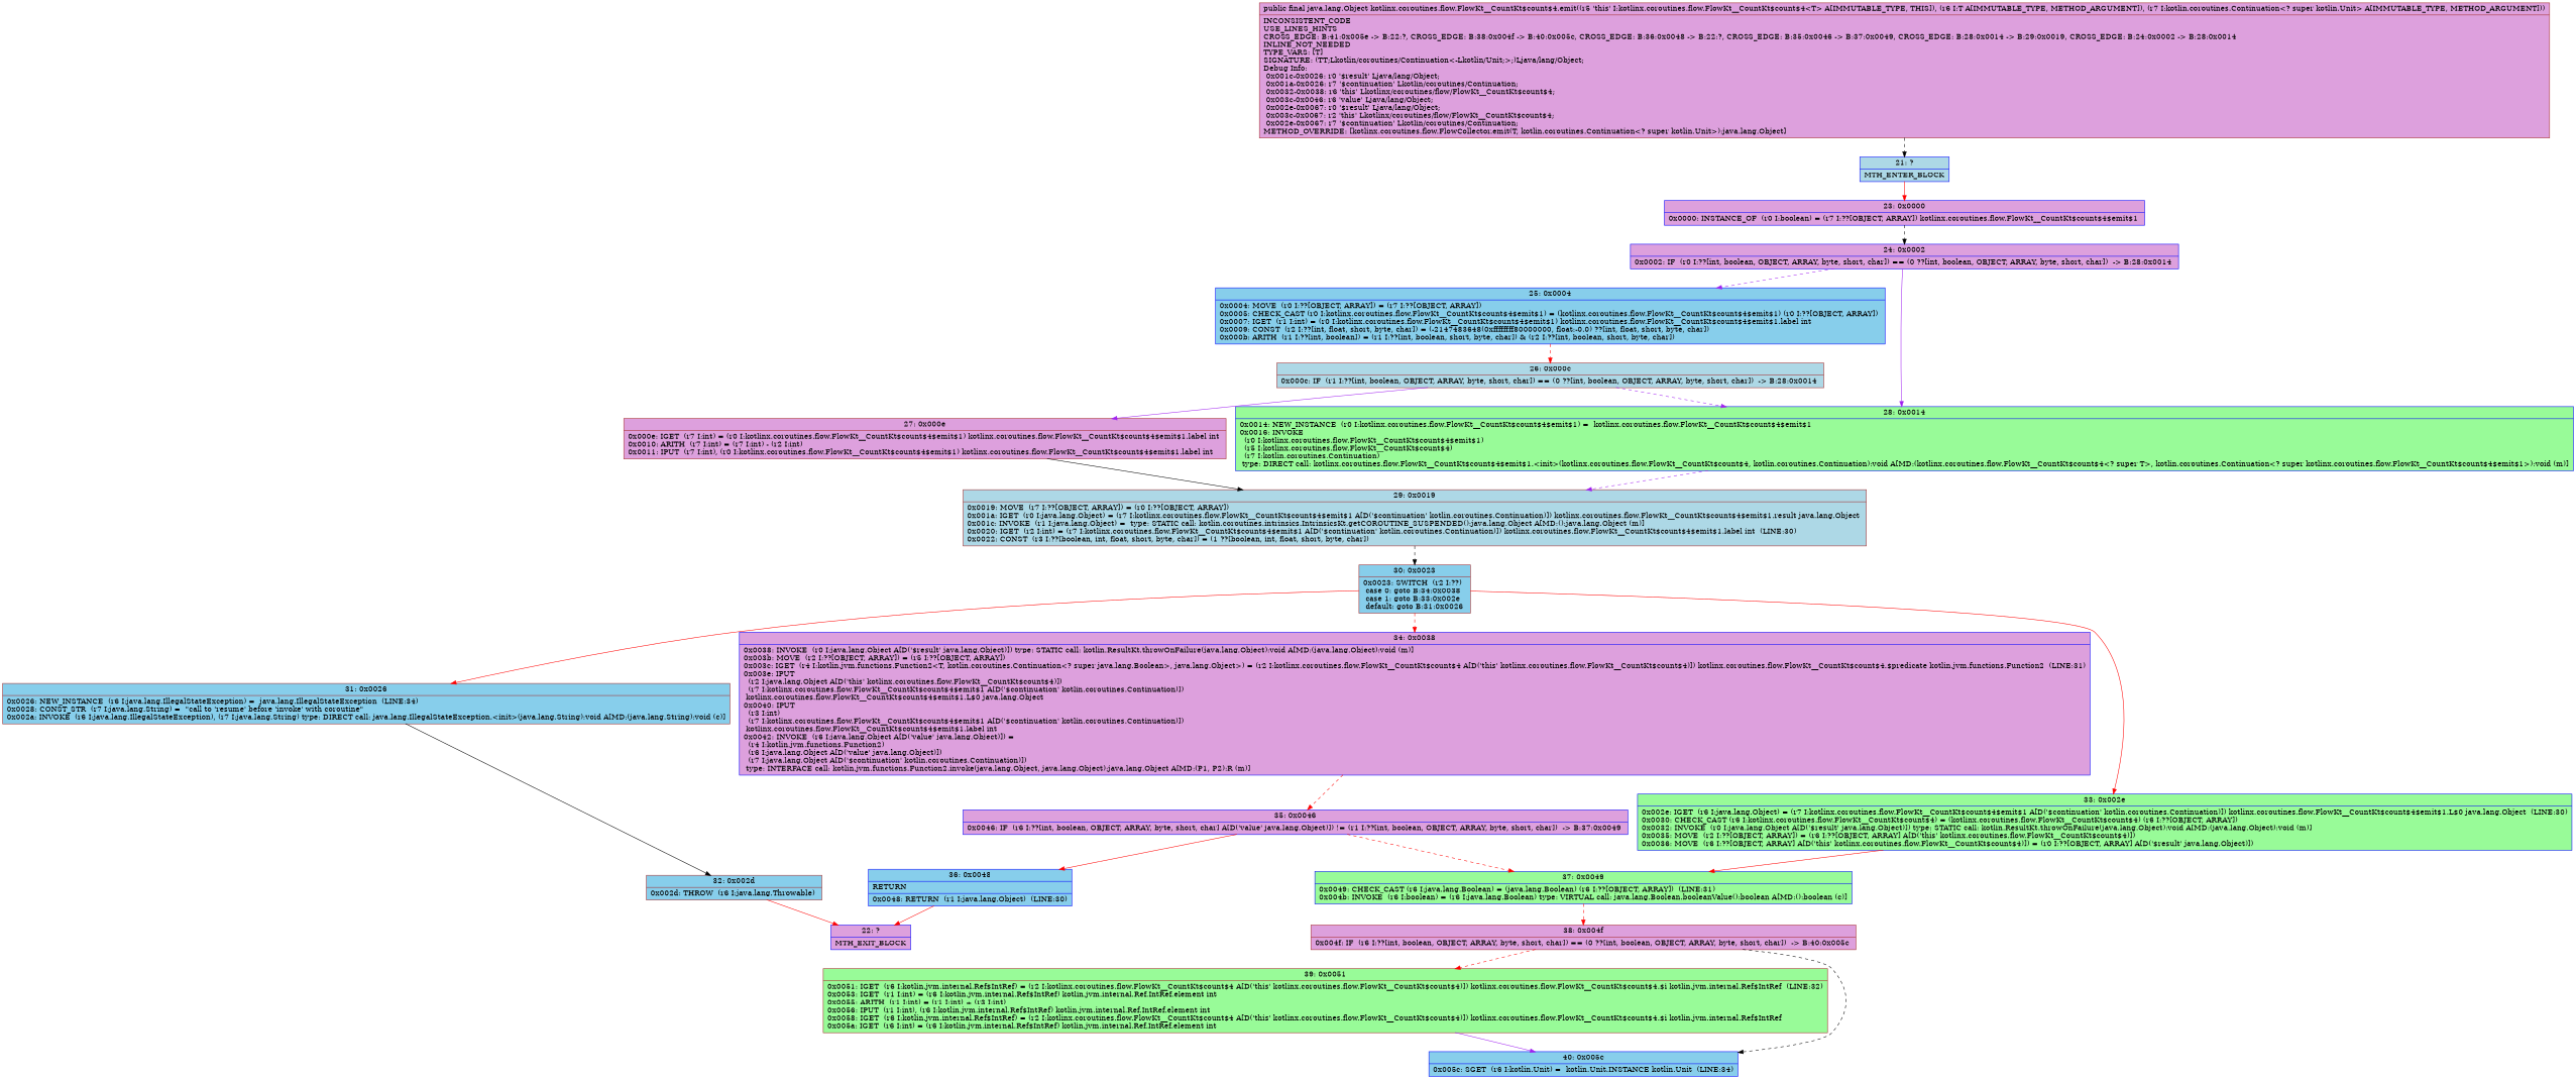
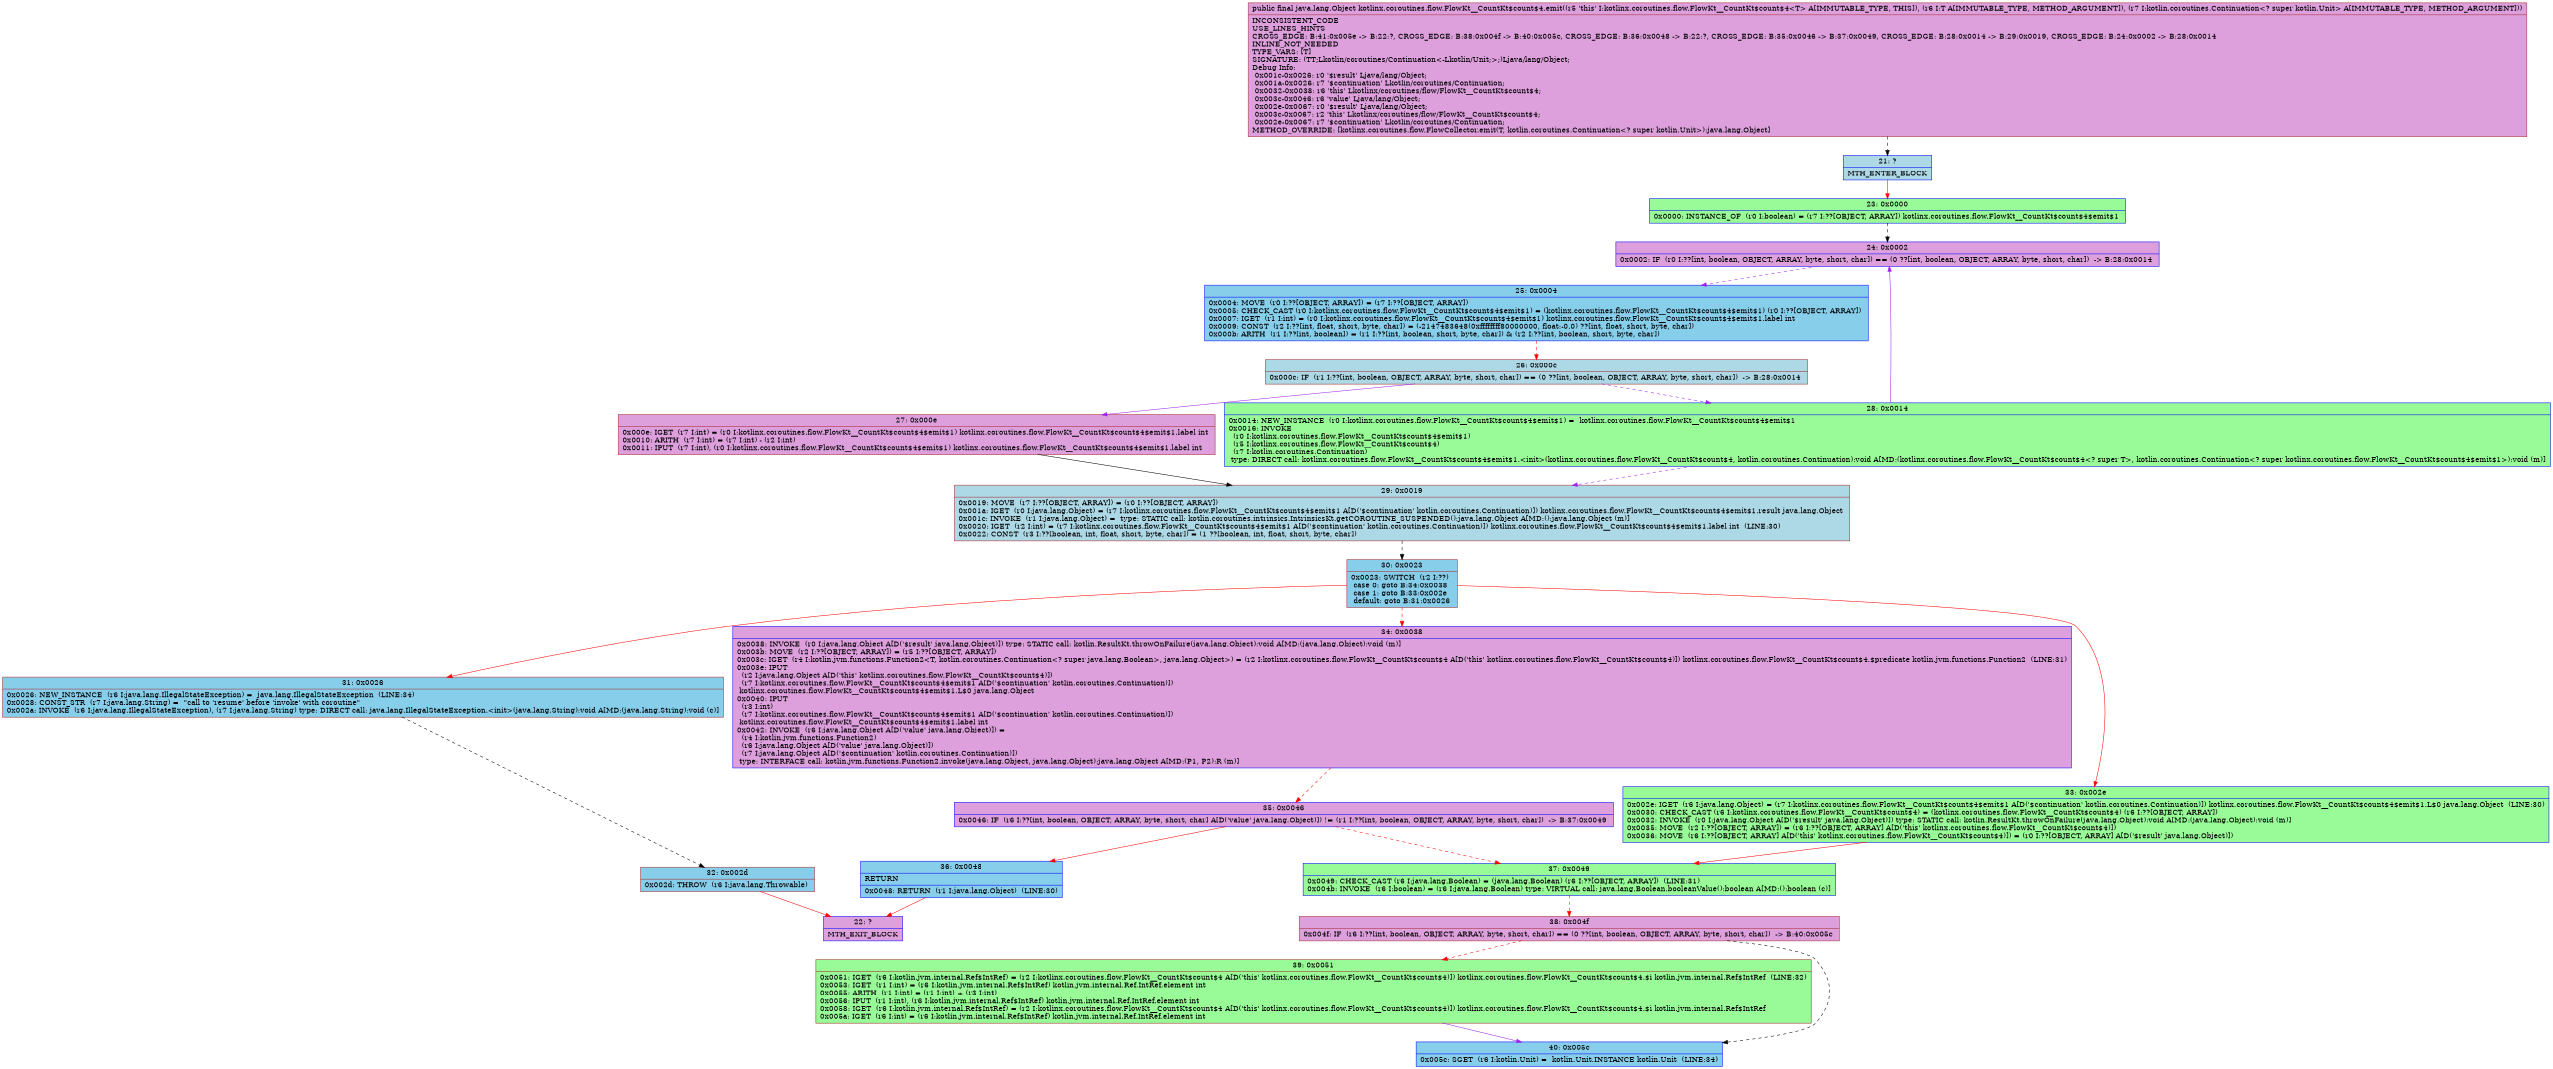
  digraph {
    node [color=blue fillcolor=plum shape=record style=filled]
    edge [color=red style=dashed]
    n1 [fillcolor=lightblue label="{21\:\ ?|MTH_ENTER_BLOCK\l}"]
-   n2 [label="{23\:\ 0x0000|0x0000: INSTANCE_OF  (r0 I:boolean) = (r7 I:??[OBJECT, ARRAY]) kotlinx.coroutines.flow.FlowKt__CountKt$count$4$emit$1 \l}"]
+   n2 [fillcolor=palegreen label="{23\:\ 0x0000|0x0000: INSTANCE_OF  (r0 I:boolean) = (r7 I:??[OBJECT, ARRAY]) kotlinx.coroutines.flow.FlowKt__CountKt$count$4$emit$1 \l}"]
    n3 [label="{24\:\ 0x0002|0x0002: IF  (r0 I:??[int, boolean, OBJECT, ARRAY, byte, short, char]) == (0 ??[int, boolean, OBJECT, ARRAY, byte, short, char])  \-\> B:28:0x0014 \l}"]
    n4 [fillcolor=skyblue label="{25\:\ 0x0004|0x0004: MOVE  (r0 I:??[OBJECT, ARRAY]) = (r7 I:??[OBJECT, ARRAY]) \l0x0005: CHECK_CAST (r0 I:kotlinx.coroutines.flow.FlowKt__CountKt$count$4$emit$1) = (kotlinx.coroutines.flow.FlowKt__CountKt$count$4$emit$1) (r0 I:??[OBJECT, ARRAY]) \l0x0007: IGET  (r1 I:int) = (r0 I:kotlinx.coroutines.flow.FlowKt__CountKt$count$4$emit$1) kotlinx.coroutines.flow.FlowKt__CountKt$count$4$emit$1.label int \l0x0009: CONST  (r2 I:??[int, float, short, byte, char]) = (\-2147483648(0xffffffff80000000, float:\-0.0) ??[int, float, short, byte, char]) \l0x000b: ARITH  (r1 I:??[int, boolean]) = (r1 I:??[int, boolean, short, byte, char]) & (r2 I:??[int, boolean, short, byte, char]) \l}"]
    n5 [fillcolor=palegreen label="{28\:\ 0x0014|0x0014: NEW_INSTANCE  (r0 I:kotlinx.coroutines.flow.FlowKt__CountKt$count$4$emit$1) =  kotlinx.coroutines.flow.FlowKt__CountKt$count$4$emit$1 \l0x0016: INVOKE  \l  (r0 I:kotlinx.coroutines.flow.FlowKt__CountKt$count$4$emit$1)\l  (r5 I:kotlinx.coroutines.flow.FlowKt__CountKt$count$4)\l  (r7 I:kotlin.coroutines.Continuation)\l type: DIRECT call: kotlinx.coroutines.flow.FlowKt__CountKt$count$4$emit$1.\<init\>(kotlinx.coroutines.flow.FlowKt__CountKt$count$4, kotlin.coroutines.Continuation):void A[MD:(kotlinx.coroutines.flow.FlowKt__CountKt$count$4\<? super T\>, kotlin.coroutines.Continuation\<? super kotlinx.coroutines.flow.FlowKt__CountKt$count$4$emit$1\>):void (m)]\l}"]
    n6 [color=brown fillcolor=lightblue label="{26\:\ 0x000c|0x000c: IF  (r1 I:??[int, boolean, OBJECT, ARRAY, byte, short, char]) == (0 ??[int, boolean, OBJECT, ARRAY, byte, short, char])  \-\> B:28:0x0014 \l}"]
    n7 [color=brown fillcolor=lightblue label="{29\:\ 0x0019|0x0019: MOVE  (r7 I:??[OBJECT, ARRAY]) = (r0 I:??[OBJECT, ARRAY]) \l0x001a: IGET  (r0 I:java.lang.Object) = (r7 I:kotlinx.coroutines.flow.FlowKt__CountKt$count$4$emit$1 A[D('$continuation' kotlin.coroutines.Continuation)]) kotlinx.coroutines.flow.FlowKt__CountKt$count$4$emit$1.result java.lang.Object \l0x001c: INVOKE  (r1 I:java.lang.Object) =  type: STATIC call: kotlin.coroutines.intrinsics.IntrinsicsKt.getCOROUTINE_SUSPENDED():java.lang.Object A[MD:():java.lang.Object (m)]\l0x0020: IGET  (r2 I:int) = (r7 I:kotlinx.coroutines.flow.FlowKt__CountKt$count$4$emit$1 A[D('$continuation' kotlin.coroutines.Continuation)]) kotlinx.coroutines.flow.FlowKt__CountKt$count$4$emit$1.label int  (LINE:30)\l0x0022: CONST  (r3 I:??[boolean, int, float, short, byte, char]) = (1 ??[boolean, int, float, short, byte, char]) \l}"]
    n8 [color=brown label="{27\:\ 0x000e|0x000e: IGET  (r7 I:int) = (r0 I:kotlinx.coroutines.flow.FlowKt__CountKt$count$4$emit$1) kotlinx.coroutines.flow.FlowKt__CountKt$count$4$emit$1.label int \l0x0010: ARITH  (r7 I:int) = (r7 I:int) \- (r2 I:int) \l0x0011: IPUT  (r7 I:int), (r0 I:kotlinx.coroutines.flow.FlowKt__CountKt$count$4$emit$1) kotlinx.coroutines.flow.FlowKt__CountKt$count$4$emit$1.label int \l}"]
    n9 [color=brown fillcolor=skyblue label="{30\:\ 0x0023|0x0023: SWITCH  (r2 I:??)\l case 0: goto B:34:0x0038\l case 1: goto B:33:0x002e\l default: goto B:31:0x0026 \l}"]
    n10 [color=brown fillcolor=skyblue label="{31\:\ 0x0026|0x0026: NEW_INSTANCE  (r6 I:java.lang.IllegalStateException) =  java.lang.IllegalStateException  (LINE:34)\l0x0028: CONST_STR  (r7 I:java.lang.String) =  \"call to 'resume' before 'invoke' with coroutine\" \l0x002a: INVOKE  (r6 I:java.lang.IllegalStateException), (r7 I:java.lang.String) type: DIRECT call: java.lang.IllegalStateException.\<init\>(java.lang.String):void A[MD:(java.lang.String):void (c)]\l}"]
    n11 [fillcolor=palegreen label="{33\:\ 0x002e|0x002e: IGET  (r6 I:java.lang.Object) = (r7 I:kotlinx.coroutines.flow.FlowKt__CountKt$count$4$emit$1 A[D('$continuation' kotlin.coroutines.Continuation)]) kotlinx.coroutines.flow.FlowKt__CountKt$count$4$emit$1.L$0 java.lang.Object  (LINE:30)\l0x0030: CHECK_CAST (r6 I:kotlinx.coroutines.flow.FlowKt__CountKt$count$4) = (kotlinx.coroutines.flow.FlowKt__CountKt$count$4) (r6 I:??[OBJECT, ARRAY]) \l0x0032: INVOKE  (r0 I:java.lang.Object A[D('$result' java.lang.Object)]) type: STATIC call: kotlin.ResultKt.throwOnFailure(java.lang.Object):void A[MD:(java.lang.Object):void (m)]\l0x0035: MOVE  (r2 I:??[OBJECT, ARRAY]) = (r6 I:??[OBJECT, ARRAY] A[D('this' kotlinx.coroutines.flow.FlowKt__CountKt$count$4)]) \l0x0036: MOVE  (r6 I:??[OBJECT, ARRAY] A[D('this' kotlinx.coroutines.flow.FlowKt__CountKt$count$4)]) = (r0 I:??[OBJECT, ARRAY] A[D('$result' java.lang.Object)]) \l}"]
    n12 [label="{34\:\ 0x0038|0x0038: INVOKE  (r0 I:java.lang.Object A[D('$result' java.lang.Object)]) type: STATIC call: kotlin.ResultKt.throwOnFailure(java.lang.Object):void A[MD:(java.lang.Object):void (m)]\l0x003b: MOVE  (r2 I:??[OBJECT, ARRAY]) = (r5 I:??[OBJECT, ARRAY]) \l0x003c: IGET  (r4 I:kotlin.jvm.functions.Function2\<T, kotlin.coroutines.Continuation\<? super java.lang.Boolean\>, java.lang.Object\>) = (r2 I:kotlinx.coroutines.flow.FlowKt__CountKt$count$4 A[D('this' kotlinx.coroutines.flow.FlowKt__CountKt$count$4)]) kotlinx.coroutines.flow.FlowKt__CountKt$count$4.$predicate kotlin.jvm.functions.Function2  (LINE:31)\l0x003e: IPUT  \l  (r2 I:java.lang.Object A[D('this' kotlinx.coroutines.flow.FlowKt__CountKt$count$4)])\l  (r7 I:kotlinx.coroutines.flow.FlowKt__CountKt$count$4$emit$1 A[D('$continuation' kotlin.coroutines.Continuation)])\l kotlinx.coroutines.flow.FlowKt__CountKt$count$4$emit$1.L$0 java.lang.Object \l0x0040: IPUT  \l  (r3 I:int)\l  (r7 I:kotlinx.coroutines.flow.FlowKt__CountKt$count$4$emit$1 A[D('$continuation' kotlin.coroutines.Continuation)])\l kotlinx.coroutines.flow.FlowKt__CountKt$count$4$emit$1.label int \l0x0042: INVOKE  (r6 I:java.lang.Object A[D('value' java.lang.Object)]) = \l  (r4 I:kotlin.jvm.functions.Function2)\l  (r6 I:java.lang.Object A[D('value' java.lang.Object)])\l  (r7 I:java.lang.Object A[D('$continuation' kotlin.coroutines.Continuation)])\l type: INTERFACE call: kotlin.jvm.functions.Function2.invoke(java.lang.Object, java.lang.Object):java.lang.Object A[MD:(P1, P2):R (m)]\l}"]
    n13 [color=brown fillcolor=skyblue label="{32\:\ 0x002d|0x002d: THROW  (r6 I:java.lang.Throwable) \l}"]
    n14 [fillcolor=palegreen label="{37\:\ 0x0049|0x0049: CHECK_CAST (r6 I:java.lang.Boolean) = (java.lang.Boolean) (r6 I:??[OBJECT, ARRAY])  (LINE:31)\l0x004b: INVOKE  (r6 I:boolean) = (r6 I:java.lang.Boolean) type: VIRTUAL call: java.lang.Boolean.booleanValue():boolean A[MD:():boolean (c)]\l}"]
    n15 [label="{35\:\ 0x0046|0x0046: IF  (r6 I:??[int, boolean, OBJECT, ARRAY, byte, short, char] A[D('value' java.lang.Object)]) != (r1 I:??[int, boolean, OBJECT, ARRAY, byte, short, char])  \-\> B:37:0x0049 \l}"]
    n16 [label="{22\:\ ?|MTH_EXIT_BLOCK\l}"]
    n17 [color=brown label="{38\:\ 0x004f|0x004f: IF  (r6 I:??[int, boolean, OBJECT, ARRAY, byte, short, char]) == (0 ??[int, boolean, OBJECT, ARRAY, byte, short, char])  \-\> B:40:0x005c \l}"]
    n18 [color=brown fillcolor=palegreen label="{39\:\ 0x0051|0x0051: IGET  (r6 I:kotlin.jvm.internal.Ref$IntRef) = (r2 I:kotlinx.coroutines.flow.FlowKt__CountKt$count$4 A[D('this' kotlinx.coroutines.flow.FlowKt__CountKt$count$4)]) kotlinx.coroutines.flow.FlowKt__CountKt$count$4.$i kotlin.jvm.internal.Ref$IntRef  (LINE:32)\l0x0053: IGET  (r1 I:int) = (r6 I:kotlin.jvm.internal.Ref$IntRef) kotlin.jvm.internal.Ref.IntRef.element int \l0x0055: ARITH  (r1 I:int) = (r1 I:int) + (r3 I:int) \l0x0056: IPUT  (r1 I:int), (r6 I:kotlin.jvm.internal.Ref$IntRef) kotlin.jvm.internal.Ref.IntRef.element int \l0x0058: IGET  (r6 I:kotlin.jvm.internal.Ref$IntRef) = (r2 I:kotlinx.coroutines.flow.FlowKt__CountKt$count$4 A[D('this' kotlinx.coroutines.flow.FlowKt__CountKt$count$4)]) kotlinx.coroutines.flow.FlowKt__CountKt$count$4.$i kotlin.jvm.internal.Ref$IntRef \l0x005a: IGET  (r6 I:int) = (r6 I:kotlin.jvm.internal.Ref$IntRef) kotlin.jvm.internal.Ref.IntRef.element int \l}"]
    n19 [fillcolor=skyblue label="{40\:\ 0x005c|0x005c: SGET  (r6 I:kotlin.Unit) =  kotlin.Unit.INSTANCE kotlin.Unit  (LINE:34)\l}"]
    n20 [fillcolor=skyblue label="{36\:\ 0x0048|RETURN\l|0x0048: RETURN  (r1 I:java.lang.Object)  (LINE:30)\l}"]
    n21 [color=brown label="{public final java.lang.Object kotlinx.coroutines.flow.FlowKt__CountKt$count$4.emit((r5 'this' I:kotlinx.coroutines.flow.FlowKt__CountKt$count$4\<T\> A[IMMUTABLE_TYPE, THIS]), (r6 I:T A[IMMUTABLE_TYPE, METHOD_ARGUMENT]), (r7 I:kotlin.coroutines.Continuation\<? super kotlin.Unit\> A[IMMUTABLE_TYPE, METHOD_ARGUMENT]))  | INCONSISTENT_CODE\lUSE_LINES_HINTS\lCROSS_EDGE: B:41:0x005e \-\> B:22:?, CROSS_EDGE: B:38:0x004f \-\> B:40:0x005c, CROSS_EDGE: B:36:0x0048 \-\> B:22:?, CROSS_EDGE: B:35:0x0046 \-\> B:37:0x0049, CROSS_EDGE: B:28:0x0014 \-\> B:29:0x0019, CROSS_EDGE: B:24:0x0002 \-\> B:28:0x0014\lINLINE_NOT_NEEDED\lTYPE_VARS: [T]\lSIGNATURE: (TT;Lkotlin\/coroutines\/Continuation\<\-Lkotlin\/Unit;\>;)Ljava\/lang\/Object;\lDebug Info:\l  0x001c\-0x0026: r0 '$result' Ljava\/lang\/Object;\l  0x001a\-0x0026: r7 '$continuation' Lkotlin\/coroutines\/Continuation;\l  0x0032\-0x0038: r6 'this' Lkotlinx\/coroutines\/flow\/FlowKt__CountKt$count$4;\l  0x003c\-0x0046: r6 'value' Ljava\/lang\/Object;\l  0x002e\-0x0067: r0 '$result' Ljava\/lang\/Object;\l  0x003c\-0x0067: r2 'this' Lkotlinx\/coroutines\/flow\/FlowKt__CountKt$count$4;\l  0x002e\-0x0067: r7 '$continuation' Lkotlin\/coroutines\/Continuation;\lMETHOD_OVERRIDE: [kotlinx.coroutines.flow.FlowCollector.emit(T, kotlin.coroutines.Continuation\<? super kotlin.Unit\>):java.lang.Object]\l}"]
    n1 -> n2 [style=solid]
    n2 -> n3 [color=black]
    n3 -> n4 [color=purple]
-   n3 -> n5 [color=purple style=solid]
+   n5 -> n3 [color=purple style=solid]
    n4 -> n6
    n5 -> n7 [color=purple]
    n6 -> n5 [color=purple]
    n6 -> n8 [color=purple style=solid]
    n7 -> n9 [color=black]
    n8 -> n7 [color=black style=solid]
    n9 -> n10 [style=solid]
    n9 -> n11 [style=solid]
    n9 -> n12
-   n10 -> n13 [color=black style=solid]
+   n10 -> n13 [color=black]
    n11 -> n14 [style=solid]
    n12 -> n15
    n13 -> n16 [style=solid]
    n14 -> n17
    n15 -> n14
    n15 -> n20 [style=solid]
    n17 -> n18
    n17 -> n19 [color=black]
    n18 -> n19 [color=purple style=solid]
    n20 -> n16 [style=solid]
    n21 -> n1 [color=black]
  }
